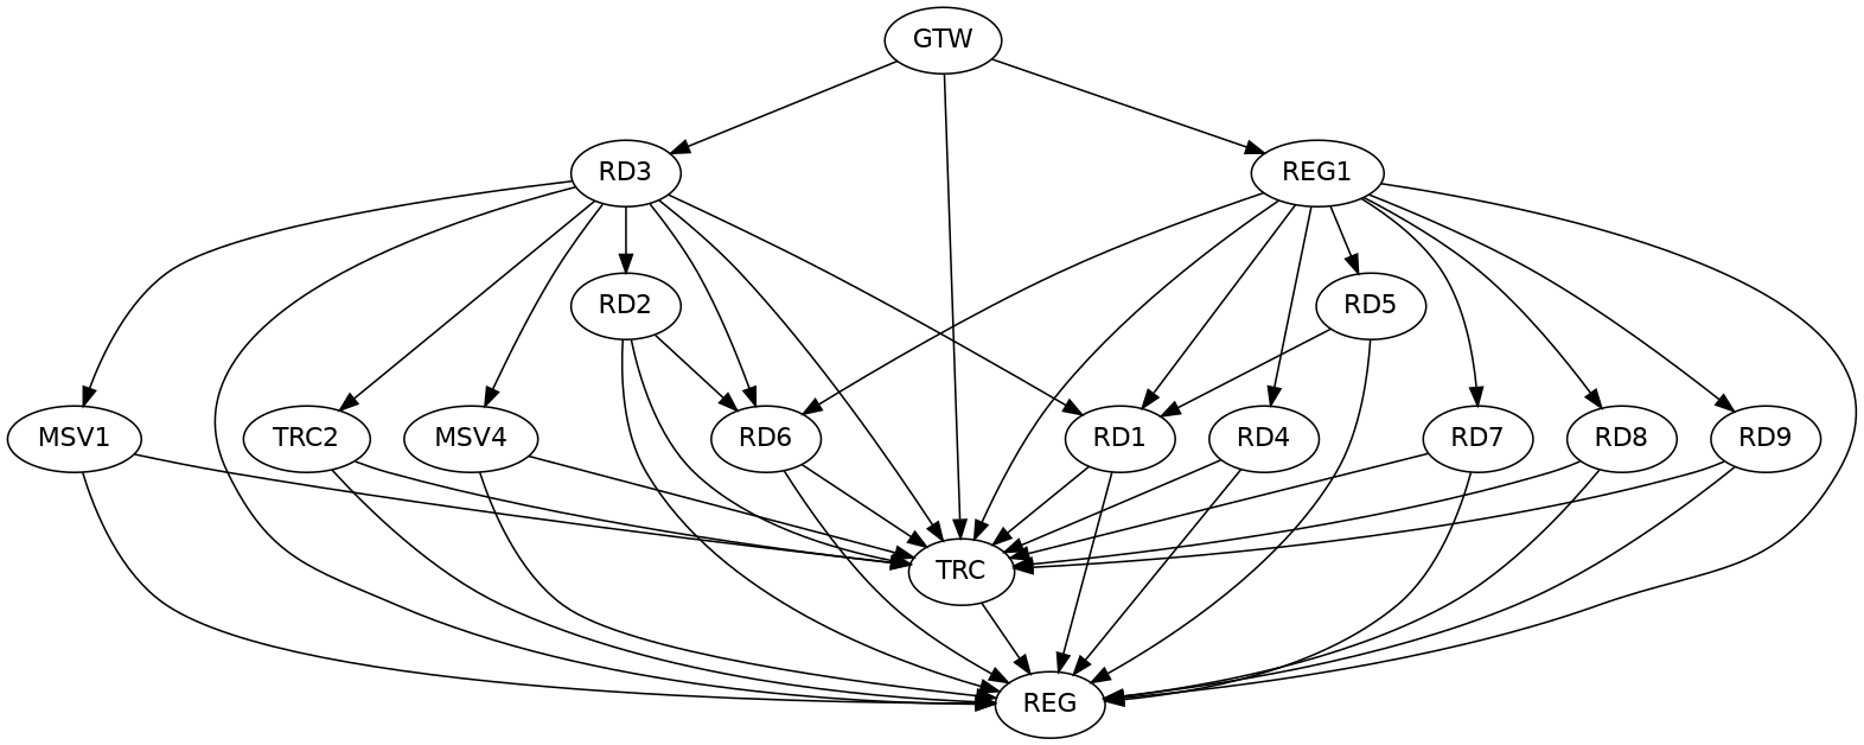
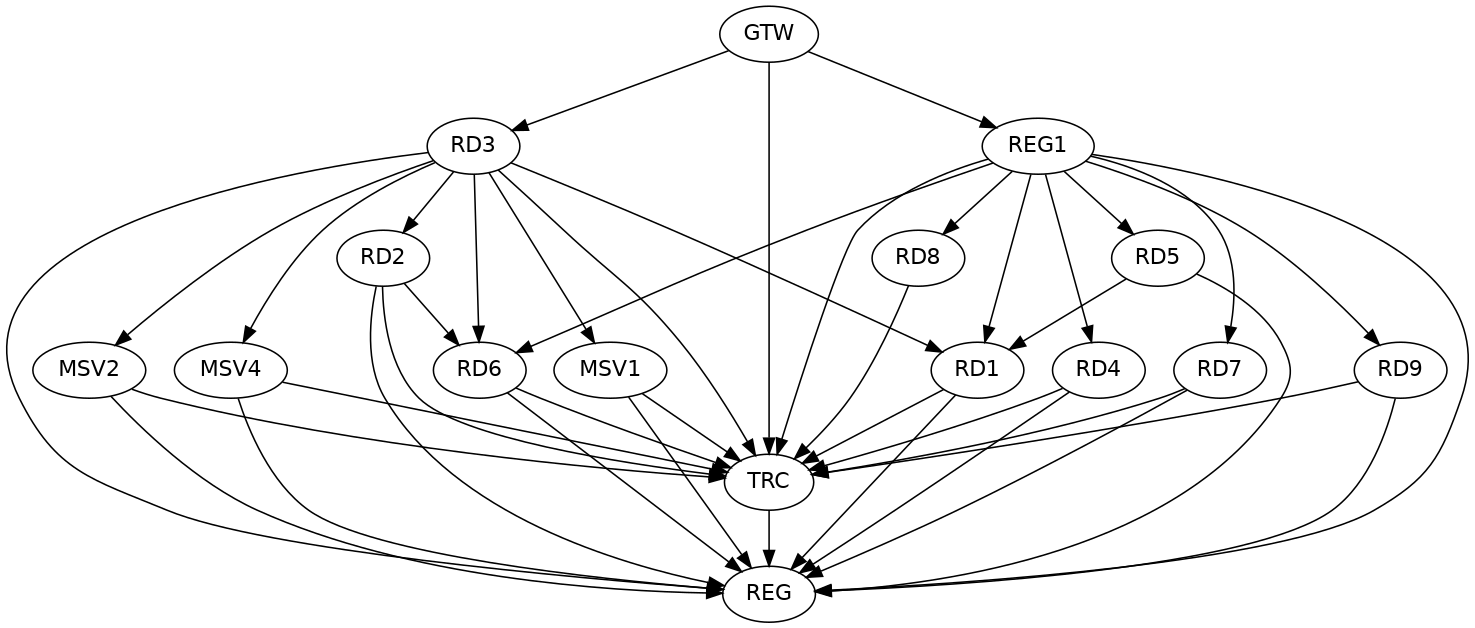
  strict digraph {
    fontname="DejaVu Sans"
    node [fontname="DejaVu Sans"]
    edge [fontname="DejaVu Sans"]
    n1 [label=RD1]
    n2 [label=REG]
    n3 [label=TRC]
    n4 [label=RD2]
    n5 [label=RD6]
    n6 [label=RD3]
    n7 [label=MSV1]
-   n8 [label=TRC2]
+   n8 [label=MSV2]
    n9 [label=MSV4]
    n10 [label=RD4]
    n11 [label=RD5]
    n12 [label=RD7]
    n13 [label=RD8]
    n14 [label=RD9]
    n15 [label=REG1]
    n16 [label=GTW]
    n1 -> n2
    n1 -> n3
    n3 -> n2
    n4 -> n2
    n4 -> n3
    n4 -> n5
    n5 -> n2
    n5 -> n3
    n6 -> n1
    n6 -> n2
    n6 -> n3
    n6 -> n4
    n6 -> n5
    n6 -> n7
    n6 -> n8
    n6 -> n9
    n7 -> n2
    n7 -> n3
    n8 -> n2
    n8 -> n3
    n9 -> n2
    n9 -> n3
    n10 -> n2
    n10 -> n3
    n11 -> n1
    n11 -> n2
    n12 -> n2
    n12 -> n3
-   n13 -> n2
    n13 -> n3
    n14 -> n2
    n14 -> n3
    n15 -> n1
    n15 -> n2
    n15 -> n3
    n15 -> n5
    n15 -> n10
    n15 -> n11
    n15 -> n12
    n15 -> n13
    n15 -> n14
    n16 -> n3
    n16 -> n6
    n16 -> n15
  }
